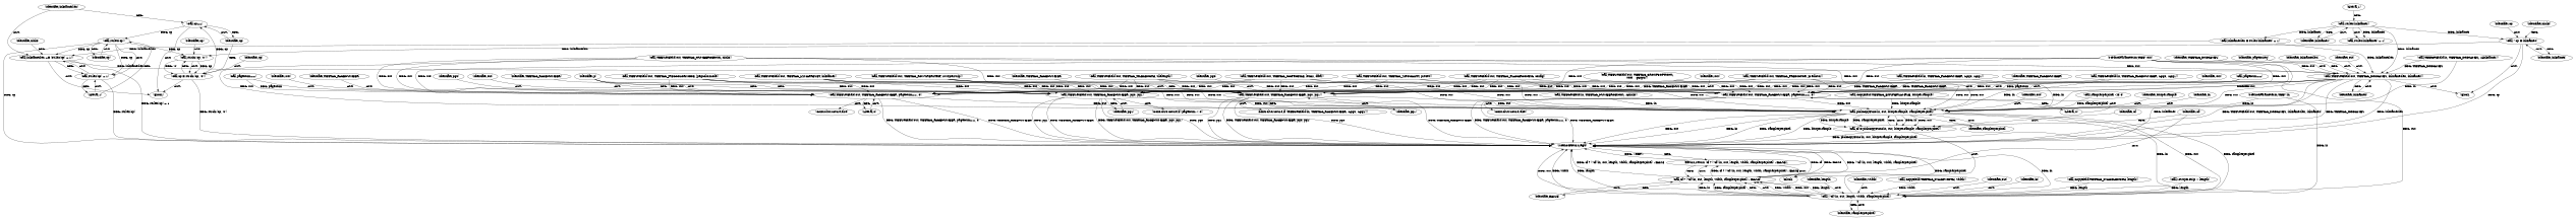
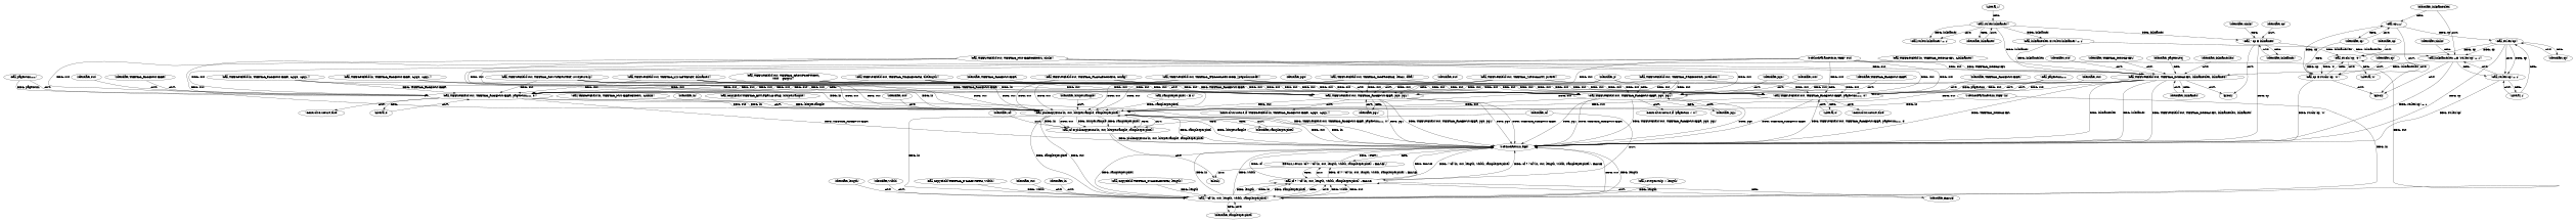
  digraph {
    n1 [label="(Call,cp++)"]
    n2 [label="(Call,strlen(cp))"]
    n3 [label="(Block,)"]
    n4 [label="(Identifier,cp)"]
    n5 [label="(Call,strchr(cp, '\0'))"]
    n6 [label="(MethodReturn,RET)"]
    n7 [label="(Call,inknameslen += (strlen(cp) + 1))"]
    n8 [label="(Call,strlen(cp) + 1)"]
    n9 [label="(Identifier,cp)"]
    n10 [label="(Call,cp = strchr(cp, '\0'))"]
+   n11 [label="(Literal,'\0')"]
    n12 [label="(Return,return (cf ? (*cf)(in, out, length, width, samplesperpixel) : FALSE);)"]
    n13 [label="(Call,* cp = inknames)"]
    n14 [label="(Block,)"]
    n15 [label="(Identifier,inknames)"]
    n16 [label="(Call,strlen(inknames))"]
    n17 [label="(Call,TIFFSetField(out, TIFFTAG_INKNAMES, inknameslen, inknames))"]
    n18 [label="(Identifier,inknames)"]
    n19 [label="(Call,strlen(inknames) + 1)"]
    n20 [label="(Call,inknameslen = strlen(inknames) + 1)"]
    n21 [label="(Call,TIFFSetField(out, TIFFTAG_PAGENUMBER, pg0, pg1))"]
    n22 [label="(Call,pickCopyFunc(in, out, bitspersample, samplesperpixel))"]
    n23 [label="(Call,TIFFSetField(out, TIFFTAG_PAGENUMBER, pageNum++, 0))"]
    n24 [label="(Call,TIFFSetField(out, TIFFTAG_PAGENUMBER, pg0, pg1))"]
    n25 [label="(Call,TIFFSetField(out, TIFFTAG_PAGENUMBER, pageNum++, 0))"]
    n26 [label="(Identifier,inknames)"]
    n27 [label="(Literal,1)"]
    n28 [label="(ControlStructure,if (TIFFGetField(in, TIFFTAG_PAGENUMBER, &pg0, &pg1)))"]
    n29 [label="(Identifier,pg1)"]
    n30 [label="(Call,cf = pickCopyFunc(in, out, bitspersample, samplesperpixel))"]
    n31 [label="(Call,(*cf)(in, out, length, width, samplesperpixel))"]
    n32 [label="(Identifier,samplesperpixel)"]
    n33 [label="(ControlStructure,else)"]
    n34 [label="(Literal,0)"]
    n35 [label="(ControlStructure,if (pageNum < 0))"]
    n36 [label="(Identifier,pg1)"]
    n37 [label="(ControlStructure,else)"]
    n38 [label="(Literal,0)"]
    n39 [label="(Block,)"]
    n40 [label="(Call,cf ? (*cf)(in, out, length, width, samplesperpixel) : FALSE)"]
    n41 [label="(Identifier,samplesperpixel)"]
    n42 [label="(Identifier,FALSE)"]
    n43 [label="(Call,TIFFSetField(out, TIFFTAG_NUMBEROFINKS, ninks))"]
    n44 [label="(Call,TIFFGetField(in, TIFFTAG_PAGENUMBER, &pg0, &pg1))"]
    n45 [label="(Identifier,TIFFTAG_PAGENUMBER)"]
    n46 [label="(Call,samplesperpixel <= 4)"]
    n47 [label="(Call,TIFFSetField(out, TIFFTAG_PLANARCONFIG, config))"]
    n48 [label="(Identifier,cf)"]
    n49 [label="(Call,TIFFSetField(out, TIFFTAG_LZMAPRESET, inknames))"]
    n50 [label="(Identifier,pg0)"]
    n51 [label="(Call,TIFFSetField(out, TIFFTAG_JPEGCOLORMODE, jpegcolormode))"]
    n52 [label="(Call,TIFFSetField(out, TIFFTAG_ZIPQUALITY, preset))"]
    n53 [label="(Identifier,length)"]
    n54 [label="(Identifier,TIFFTAG_PAGENUMBER)"]
    n55 [label="(Call,pageNum++)"]
    n56 [label="(Identifier,out)"]
    n57 [label="(Identifier,pg0)"]
    n58 [label="(Call,TIFFGetField(in, TIFFTAG_NUMBEROFINKS, &ninks))"]
    n59 [label="(Literal,1)"]
    n60 [label="(Call,TIFFSetField(out, TIFFTAG_PREDICTOR, predictor))"]
    n61 [label="(Identifier,out)"]
    n62 [label="(Identifier,width)"]
    n63 [label="(Call,CopyField(TIFFTAG_IMAGEWIDTH, width))"]
    n64 [label="(Call,CopyField(TIFFTAG_BITSPERSAMPLE, bitspersample))"]
    n65 [label="(Identifier,out)"]
    n66 [label="(Call,TIFFSetField(out, TIFFTAG_ICCPROFILE, len32, data))"]
    n67 [label="(Identifier,out)"]
    n68 [label="(Identifier,cp)"]
    n69 [label="(Identifier,in)"]
    n70 [label="(Call,TIFFSetField(out, TIFFTAG_TILELENGTH, tilelength))"]
    n71 [label="(Identifier,TIFFTAG_PAGENUMBER)"]
    n72 [label="(Identifier,ninks)"]
    n73 [label="(Call,TIFFGetField(in, TIFFTAG_INKNAMES, &inknames))"]
    n74 [label="(Identifier,ninks)"]
    n75 [label="(Call,TIFFSetField(out, TIFFTAG_GROUP3OPTIONS,\n\t\t\t\t\t    g3opts))"]
    n76 [label="(Identifier,out)"]
    n77 [label="(Identifier,cp)"]
    n78 [label="(Identifier,TIFFTAG_INKNAMES)"]
    n79 [label="(MethodParameterIn,TIFF* in)"]
    n80 [label="(Identifier,inknameslen)"]
    n81 [label="(Identifier,out)"]
    n82 [label="(Call,CopyField(TIFFTAG_IMAGELENGTH, length))"]
    n83 [label="(Call,TIFFSetField(out, TIFFTAG_ROWSPERSTRIP, rowsperstrip))"]
    n84 [label="(Identifier,out)"]
    n85 [label="(Identifier,pageInSeq)"]
    n86 [label="(MethodParameterIn,TIFF* out)"]
    n87 [label="(Call,TIFFGetField(in, TIFFTAG_PAGENUMBER, &pg0, &pg1))"]
    n88 [label="(Identifier,inknameslen)"]
    n89 [label="(Call,pageNum++)"]
    n90 [label="(Call,rowsperstrip > length)"]
    n91 [label="(Identifier,p)"]
    n92 [label="(Identifier,cp)"]
    n93 [label="(Identifier,bitspersample)"]
    n94 [label="(Identifier,TIFFTAG_PAGENUMBER)"]
    n95 [label="(Identifier,in)"]
    n96 [label="(Identifier,cf)"]
    n1 -> n2 [label="DDG: cp"]
    n1 -> n3 [label="AST: "]
    n1 -> n4 [label="CFG: "]
    n2 -> n5 [label="DDG: cp"]
    n2 -> n6 [label="DDG: cp"]
    n2 -> n7 [label="DDG: cp"]
    n2 -> n8 [label="AST: "]
    n2 -> n8 [label="DDG: cp"]
    n2 -> n9 [label="CFG: "]
    n4 -> n1 [label="AST: "]
    n4 -> n10 [label="CFG: "]
    n5 -> n10 [label="AST: "]
    n5 -> n10 [label="DDG: cp"]
    n5 -> n10 [label="DDG: '\0'"]
+   n5 -> n11 [label="CFG: "]
    n6 -> n12 [label="CFG: "]
    n7 -> n3 [label="AST: "]
    n7 -> n6 [label="DDG: strlen(cp) + 1"]
    n7 -> n8 [label="CFG: "]
    n7 -> n17 [label="DDG: inknameslen"]
    n8 -> n6 [label="DDG: strlen(cp)"]
    n8 -> n7 [label="AST: "]
    n8 -> n27 [label="CFG: "]
    n9 -> n2 [label="AST: "]
    n10 -> n1 [label="DDG: cp"]
    n10 -> n3 [label="AST: "]
    n10 -> n5 [label="CFG: "]
    n10 -> n6 [label="DDG: strchr(cp, '\0')"]
+   n11 -> n5 [label="AST: "]
    n12 -> n6 [label="DDG: <RET>"]
    n12 -> n39 [label="AST: "]
    n12 -> n40 [label="CFG: "]
    n13 -> n5 [label="DDG: inknameslen"]
    n13 -> n6 [label="DDG: cp"]
    n13 -> n14 [label="AST: "]
    n13 -> n15 [label="CFG: "]
    n15 -> n13 [label="AST: "]
    n16 -> n13 [label="DDG: inknames"]
    n16 -> n17 [label="DDG: inknames"]
    n16 -> n18 [label="CFG: "]
    n16 -> n19 [label="AST: "]
    n16 -> n19 [label="DDG: inknames"]
    n16 -> n20 [label="DDG: inknames"]
    n17 -> n6 [label="DDG: inknames"]
    n17 -> n6 [label="DDG: TIFFSetField(out, TIFFTAG_INKNAMES, inknameslen, inknames)"]
    n17 -> n6 [label="DDG: TIFFTAG_INKNAMES"]
    n17 -> n6 [label="DDG: inknameslen"]
    n17 -> n14 [label="AST: "]
    n17 -> n21 [label="DDG: out"]
    n17 -> n22 [label="DDG: out"]
    n17 -> n23 [label="DDG: out"]
    n17 -> n24 [label="DDG: out"]
    n17 -> n25 [label="DDG: out"]
    n17 -> n26 [label="CFG: "]
    n18 -> n16 [label="AST: "]
    n20 -> n7 [label="DDG: inknameslen"]
    n20 -> n17 [label="DDG: inknameslen"]
    n21 -> n6 [label="DDG: pg1"]
    n21 -> n6 [label="DDG: TIFFSetField(out, TIFFTAG_PAGENUMBER, pg0, pg1)"]
    n21 -> n6 [label="DDG: pg0"]
    n21 -> n6 [label="DDG: TIFFTAG_PAGENUMBER"]
    n21 -> n22 [label="DDG: out"]
    n21 -> n28 [label="AST: "]
    n21 -> n29 [label="CFG: "]
    n22 -> n6 [label="DDG: samplesperpixel"]
    n22 -> n6 [label="DDG: bitspersample"]
    n22 -> n6 [label="DDG: out"]
    n22 -> n6 [label="DDG: in"]
    n22 -> n30 [label="AST: "]
    n22 -> n30 [label="DDG: in"]
    n22 -> n30 [label="DDG: out"]
    n22 -> n30 [label="DDG: bitspersample"]
    n22 -> n30 [label="DDG: samplesperpixel"]
    n22 -> n31 [label="DDG: in"]
    n22 -> n31 [label="DDG: out"]
    n22 -> n31 [label="DDG: samplesperpixel"]
    n22 -> n32 [label="CFG: "]
    n23 -> n6 [label="DDG: TIFFSetField(out, TIFFTAG_PAGENUMBER, pageNum++, 0)"]
    n23 -> n6 [label="DDG: TIFFTAG_PAGENUMBER"]
    n23 -> n22 [label="DDG: out"]
    n23 -> n33 [label="AST: "]
    n23 -> n34 [label="CFG: "]
    n24 -> n6 [label="DDG: TIFFTAG_PAGENUMBER"]
    n24 -> n6 [label="DDG: TIFFSetField(out, TIFFTAG_PAGENUMBER, pg0, pg1)"]
    n24 -> n6 [label="DDG: pg0"]
    n24 -> n6 [label="DDG: pg1"]
    n24 -> n22 [label="DDG: out"]
    n24 -> n35 [label="AST: "]
    n24 -> n36 [label="CFG: "]
    n25 -> n6 [label="DDG: TIFFSetField(out, TIFFTAG_PAGENUMBER, pageNum++, 0)"]
    n25 -> n6 [label="DDG: TIFFTAG_PAGENUMBER"]
    n25 -> n22 [label="DDG: out"]
    n25 -> n37 [label="AST: "]
    n25 -> n38 [label="CFG: "]
    n26 -> n17 [label="AST: "]
    n27 -> n2 [label="CFG: "]
    n27 -> n8 [label="AST: "]
    n29 -> n21 [label="AST: "]
    n30 -> n6 [label="DDG: pickCopyFunc(in, out, bitspersample, samplesperpixel)"]
    n30 -> n22 [label="CFG: "]
    n30 -> n39 [label="AST: "]
    n31 -> n6 [label="DDG: samplesperpixel"]
    n31 -> n6 [label="DDG: in"]
    n31 -> n6 [label="DDG: width"]
    n31 -> n6 [label="DDG: out"]
    n31 -> n6 [label="DDG: length"]
    n31 -> n40 [label="AST: "]
    n31 -> n40 [label="DDG: width"]
    n31 -> n40 [label="DDG: out"]
    n31 -> n40 [label="DDG: length"]
    n31 -> n40 [label="DDG: in"]
    n31 -> n40 [label="DDG: samplesperpixel"]
    n31 -> n41 [label="CFG: "]
    n32 -> n22 [label="AST: "]
    n34 -> n23 [label="AST: "]
    n36 -> n24 [label="AST: "]
    n38 -> n25 [label="AST: "]
    n40 -> n6 [label="DDG: cf"]
    n40 -> n6 [label="DDG: FALSE"]
    n40 -> n6 [label="DDG: (*cf)(in, out, length, width, samplesperpixel)"]
    n40 -> n6 [label="DDG: cf ? (*cf)(in, out, length, width, samplesperpixel) : FALSE"]
    n40 -> n12 [label="AST: "]
    n40 -> n12 [label="DDG: cf ? (*cf)(in, out, length, width, samplesperpixel) : FALSE"]
    n40 -> n31 [label="CFG: "]
    n40 -> n42 [label="CFG: "]
    n41 -> n31 [label="AST: "]
    n42 -> n40 [label="AST: "]
    n43 -> n17 [label="DDG: out"]
    n43 -> n21 [label="DDG: out"]
    n43 -> n22 [label="DDG: out"]
    n43 -> n23 [label="DDG: out"]
    n43 -> n24 [label="DDG: out"]
    n43 -> n25 [label="DDG: out"]
    n44 -> n21 [label="DDG: TIFFTAG_PAGENUMBER"]
    n44 -> n22 [label="DDG: in"]
    n45 -> n24 [label="AST: "]
    n46 -> n22 [label="DDG: samplesperpixel"]
    n47 -> n21 [label="DDG: out"]
    n47 -> n22 [label="DDG: out"]
    n47 -> n23 [label="DDG: out"]
    n47 -> n24 [label="DDG: out"]
    n47 -> n25 [label="DDG: out"]
    n48 -> n30 [label="AST: "]
    n49 -> n21 [label="DDG: out"]
    n49 -> n22 [label="DDG: out"]
    n49 -> n23 [label="DDG: out"]
    n49 -> n24 [label="DDG: out"]
    n49 -> n25 [label="DDG: out"]
    n50 -> n21 [label="AST: "]
    n51 -> n21 [label="DDG: out"]
    n51 -> n22 [label="DDG: out"]
    n51 -> n23 [label="DDG: out"]
    n51 -> n24 [label="DDG: out"]
    n51 -> n25 [label="DDG: out"]
    n52 -> n21 [label="DDG: out"]
    n52 -> n22 [label="DDG: out"]
    n52 -> n23 [label="DDG: out"]
    n52 -> n24 [label="DDG: out"]
    n52 -> n25 [label="DDG: out"]
    n53 -> n31 [label="AST: "]
    n54 -> n25 [label="AST: "]
    n55 -> n23 [label="AST: "]
    n55 -> n23 [label="DDG: pageNum"]
    n56 -> n17 [label="AST: "]
    n57 -> n24 [label="AST: "]
    n58 -> n22 [label="DDG: in"]
    n59 -> n16 [label="CFG: "]
    n60 -> n21 [label="DDG: out"]
    n60 -> n22 [label="DDG: out"]
    n60 -> n23 [label="DDG: out"]
    n60 -> n24 [label="DDG: out"]
    n60 -> n25 [label="DDG: out"]
    n61 -> n21 [label="AST: "]
    n62 -> n31 [label="AST: "]
    n63 -> n31 [label="DDG: width"]
    n64 -> n22 [label="DDG: bitspersample"]
    n65 -> n31 [label="AST: "]
    n66 -> n21 [label="DDG: out"]
    n66 -> n22 [label="DDG: out"]
    n66 -> n23 [label="DDG: out"]
    n66 -> n24 [label="DDG: out"]
    n66 -> n25 [label="DDG: out"]
    n67 -> n25 [label="AST: "]
    n68 -> n13 [label="AST: "]
    n69 -> n31 [label="AST: "]
    n70 -> n21 [label="DDG: out"]
    n70 -> n22 [label="DDG: out"]
    n70 -> n23 [label="DDG: out"]
    n70 -> n24 [label="DDG: out"]
    n70 -> n25 [label="DDG: out"]
    n71 -> n21 [label="AST: "]
    n72 -> n7 [label="CFG: "]
    n73 -> n17 [label="DDG: TIFFTAG_INKNAMES"]
    n73 -> n22 [label="DDG: in"]
    n74 -> n13 [label="CFG: "]
    n75 -> n21 [label="DDG: out"]
    n75 -> n22 [label="DDG: out"]
    n75 -> n23 [label="DDG: out"]
    n75 -> n24 [label="DDG: out"]
    n75 -> n25 [label="DDG: out"]
    n76 -> n22 [label="AST: "]
    n77 -> n5 [label="AST: "]
    n78 -> n17 [label="AST: "]
    n79 -> n22 [label="DDG: in"]
    n79 -> n31 [label="DDG: in"]
    n80 -> n1 [label="CFG: "]
    n80 -> n7 [label="AST: "]
    n81 -> n23 [label="AST: "]
    n82 -> n31 [label="DDG: length"]
    n83 -> n21 [label="DDG: out"]
    n83 -> n22 [label="DDG: out"]
    n83 -> n23 [label="DDG: out"]
    n83 -> n24 [label="DDG: out"]
    n83 -> n25 [label="DDG: out"]
    n84 -> n24 [label="AST: "]
    n85 -> n17 [label="CFG: "]
    n86 -> n17 [label="DDG: out"]
    n86 -> n21 [label="DDG: out"]
    n86 -> n22 [label="DDG: out"]
    n86 -> n23 [label="DDG: out"]
    n86 -> n24 [label="DDG: out"]
    n86 -> n25 [label="DDG: out"]
    n86 -> n31 [label="DDG: out"]
    n87 -> n22 [label="DDG: in"]
    n87 -> n24 [label="DDG: TIFFTAG_PAGENUMBER"]
    n87 -> n25 [label="DDG: TIFFTAG_PAGENUMBER"]
    n88 -> n17 [label="AST: "]
    n89 -> n25 [label="AST: "]
    n89 -> n25 [label="DDG: pageNum"]
    n90 -> n31 [label="DDG: length"]
    n91 -> n21 [label="CFG: "]
    n91 -> n23 [label="CFG: "]
    n91 -> n24 [label="CFG: "]
    n91 -> n25 [label="CFG: "]
    n92 -> n10 [label="AST: "]
    n93 -> n22 [label="AST: "]
    n94 -> n23 [label="AST: "]
    n95 -> n22 [label="AST: "]
    n96 -> n30 [label="CFG: "]
    n96 -> n40 [label="AST: "]
  }
